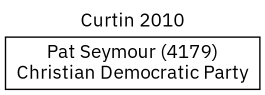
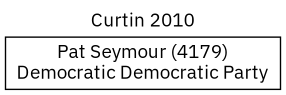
  digraph {
    label="Curtin 2010"
    labelloc=t
    mclimit=10
    fontname="IBM Plex Sans"
-   n1 [label="Pat Seymour (4179)\nChristian Democratic Party" shape=box fontname="IBM Plex Sans"]
+   n1 [label="Pat Seymour (4179)\nDemocratic Democratic Party" shape=box fontname="IBM Plex Sans"]
  }
